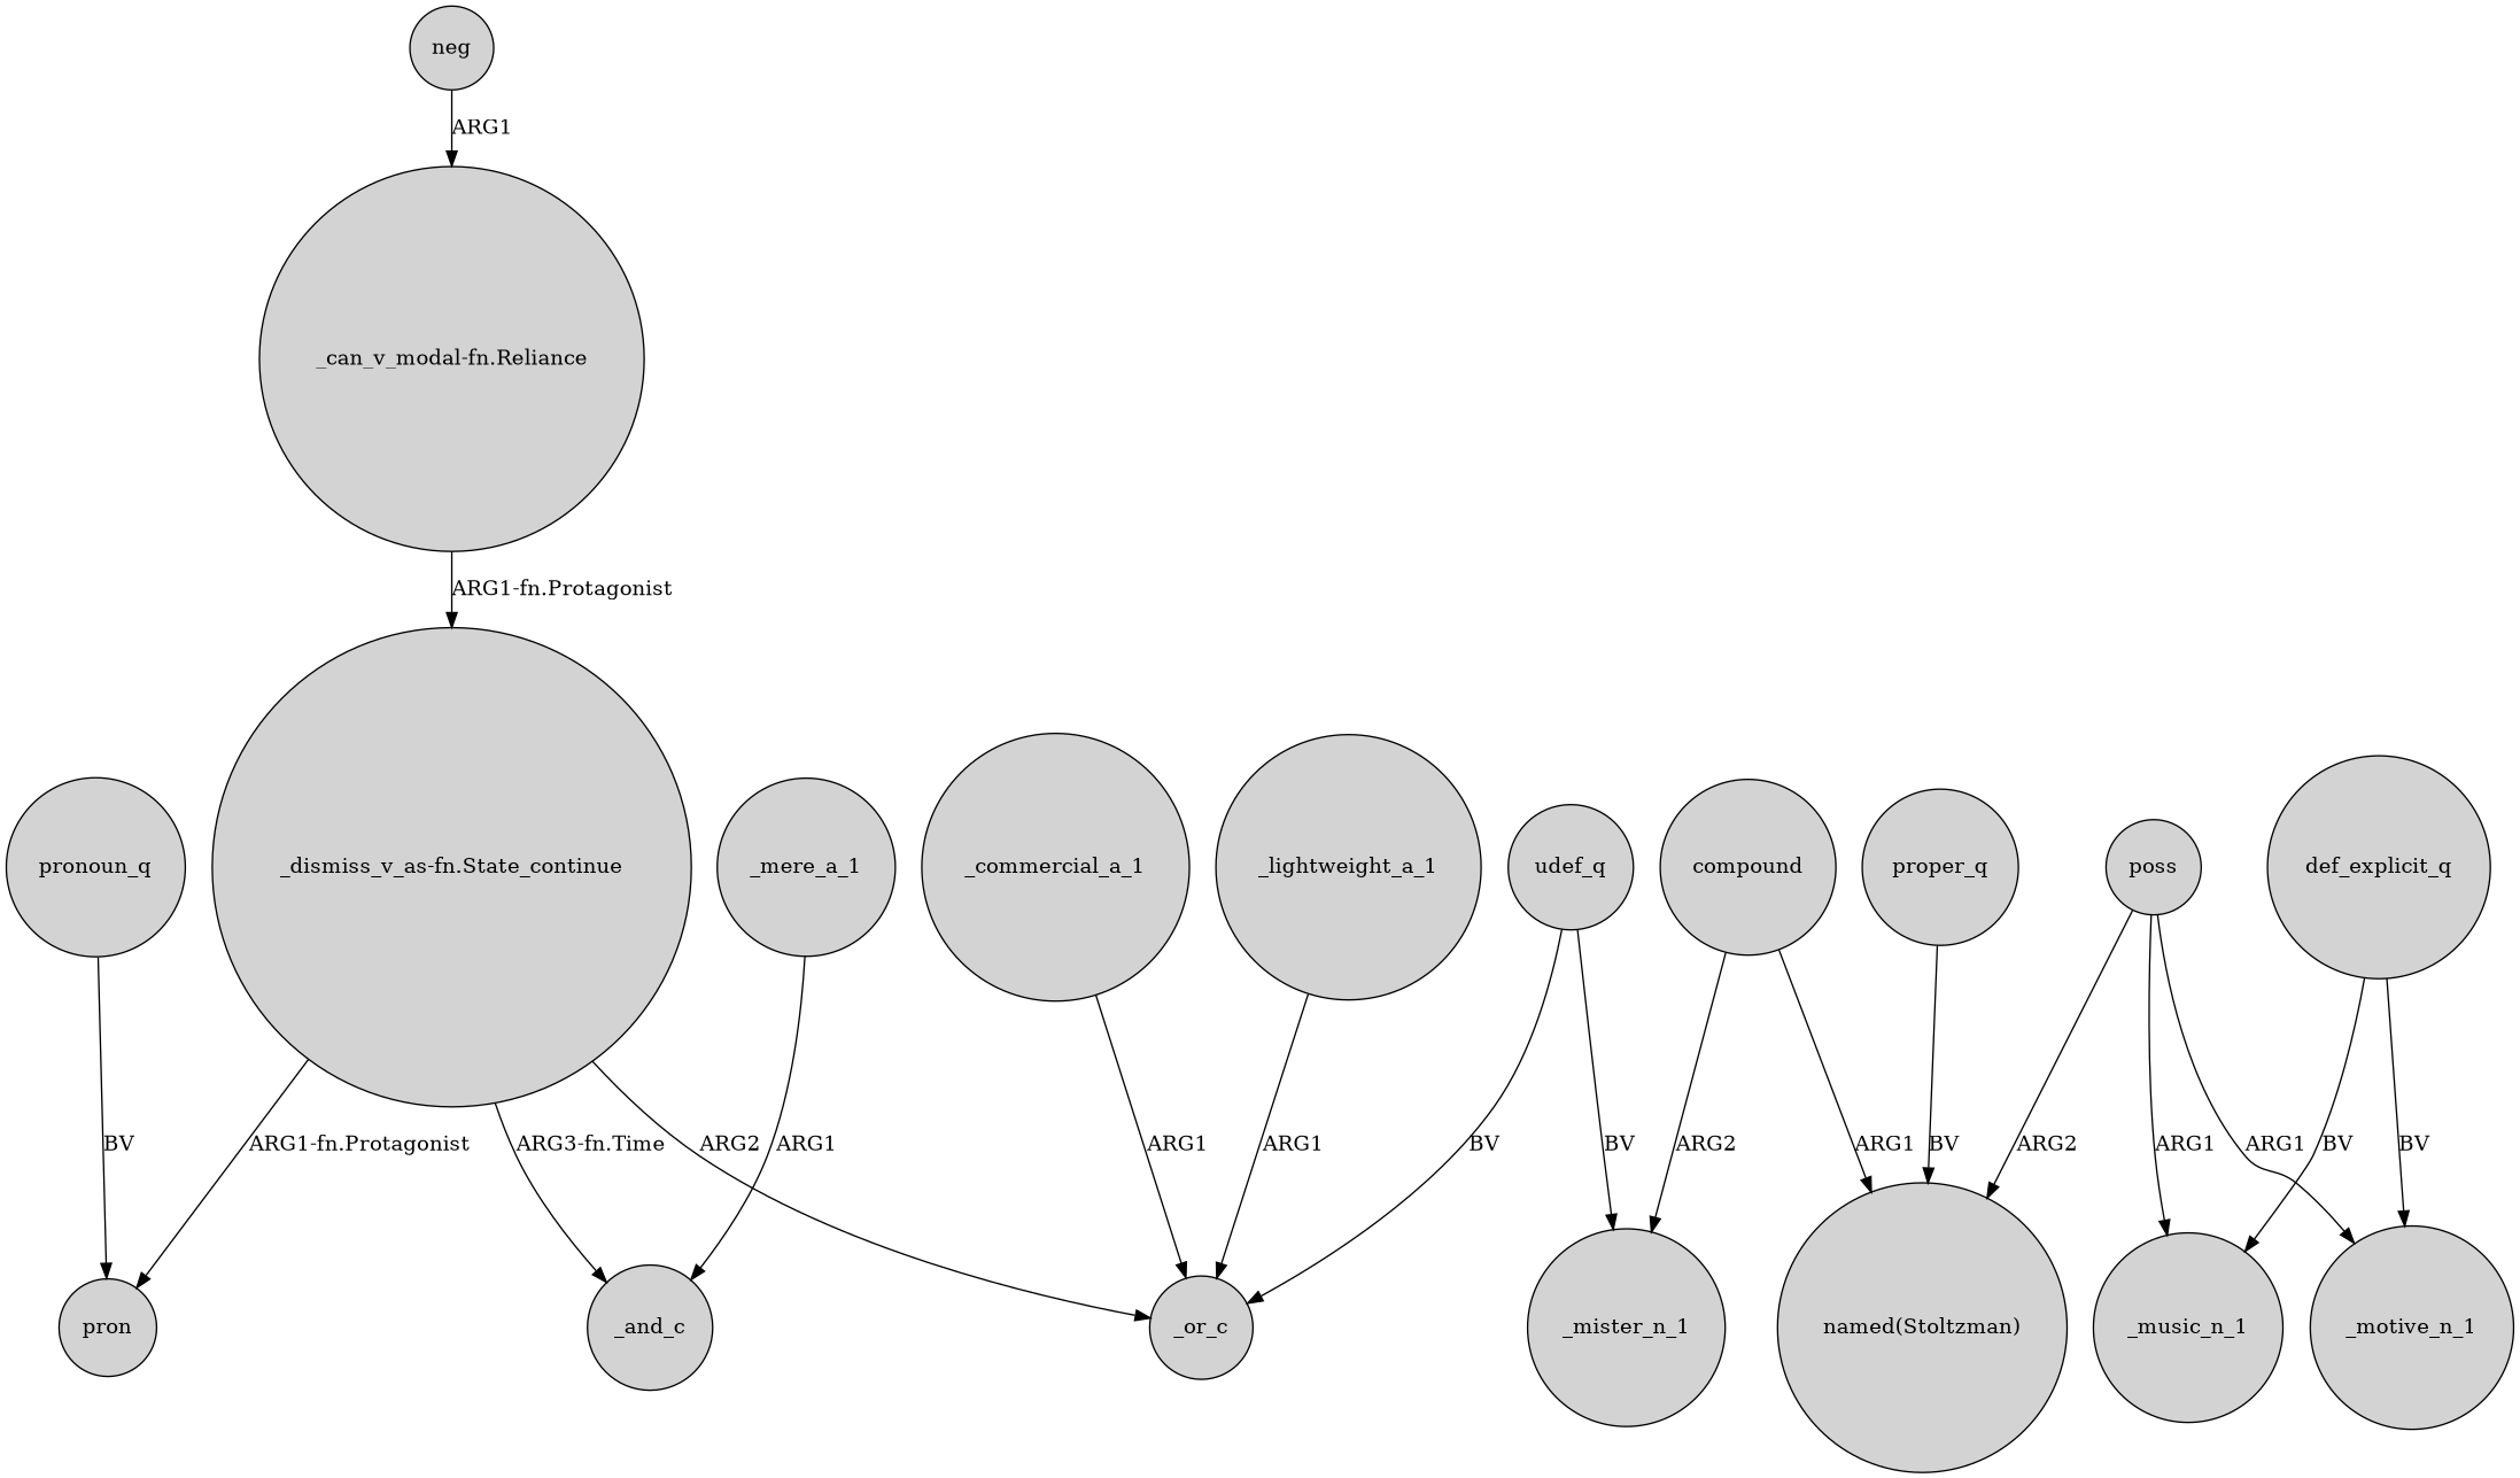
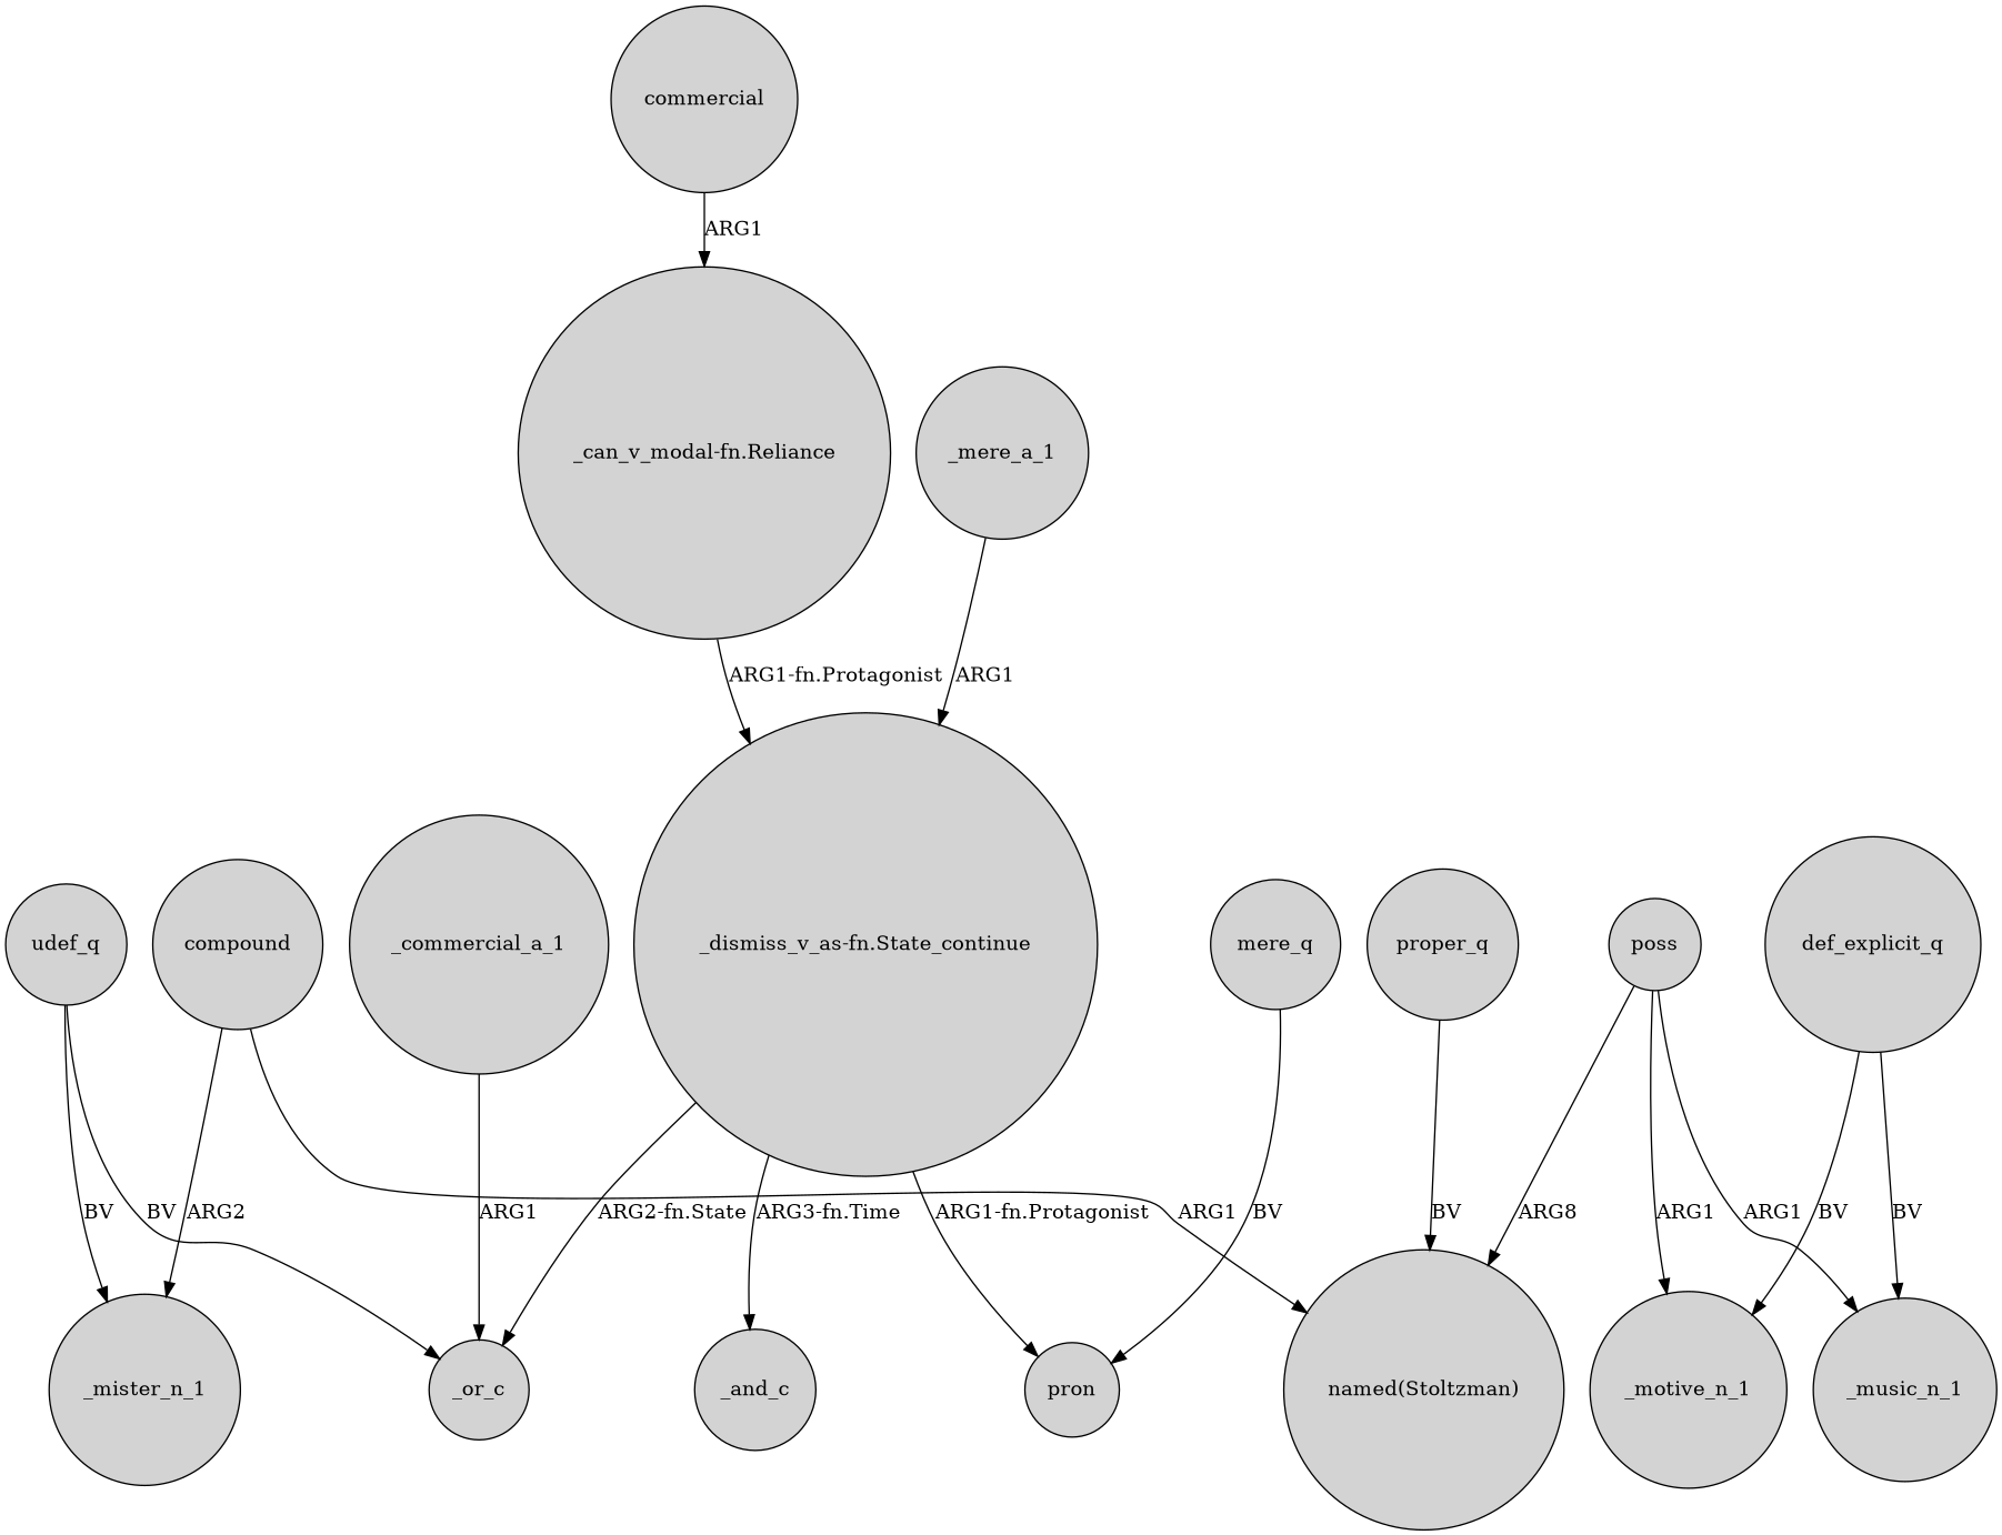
  digraph {
    node [shape=circle style=filled]
    compound
    _mister_n_1
    "named(Stoltzman)"
    "_dismiss_v_as-fn.State_continue"
    pron
    _or_c
    _and_c
    _commercial_a_1
-   neg
+   neg [label=commercial]
    "_can_v_modal-fn.Reliance"
    poss
    _music_n_1
    _motive_n_1
    udef_q
-   _lightweight_a_1
-   pronoun_q
+   pronoun_q [label=mere_q]
    def_explicit_q
    proper_q
    _mere_a_1
    compound -> _mister_n_1 [label=ARG2]
    compound -> "named(Stoltzman)" [label=ARG1]
    "_dismiss_v_as-fn.State_continue" -> pron [label="ARG1-fn.Protagonist"]
-   "_dismiss_v_as-fn.State_continue" -> _or_c [label=ARG2]
+   "_dismiss_v_as-fn.State_continue" -> _or_c [label="ARG2-fn.State"]
    "_dismiss_v_as-fn.State_continue" -> _and_c [label="ARG3-fn.Time"]
    _commercial_a_1 -> _or_c [label=ARG1]
    neg -> "_can_v_modal-fn.Reliance" [label=ARG1]
    "_can_v_modal-fn.Reliance" -> "_dismiss_v_as-fn.State_continue" [label="ARG1-fn.Protagonist"]
-   poss -> "named(Stoltzman)" [label=ARG2]
+   poss -> "named(Stoltzman)" [label=ARG8]
    poss -> _music_n_1 [label=ARG1]
    poss -> _motive_n_1 [label=ARG1]
    udef_q -> _mister_n_1 [label=BV]
    udef_q -> _or_c [label=BV]
-   _lightweight_a_1 -> _or_c [label=ARG1]
    pronoun_q -> pron [label=BV]
    def_explicit_q -> _music_n_1 [label=BV]
    def_explicit_q -> _motive_n_1 [label=BV]
    proper_q -> "named(Stoltzman)" [label=BV]
-   _mere_a_1 -> _and_c [label=ARG1]
+   _mere_a_1 -> "_dismiss_v_as-fn.State_continue" [label=ARG1]
  }
